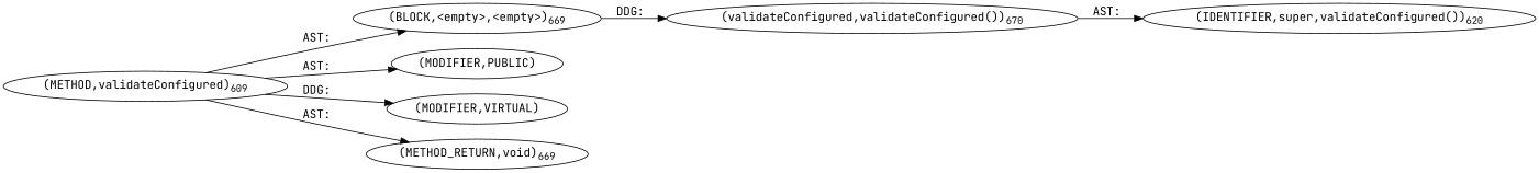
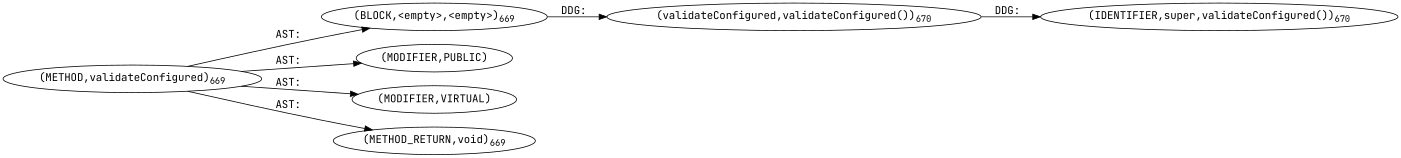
  digraph {
    fontname="JetBrains Mono"
    rankdir=LR
    node [fontname="JetBrains Mono"]
    edge [fontname="JetBrains Mono"]
-   n1 [label=<(METHOD,validateConfigured)<SUB>609</SUB>>]
+   n1 [label=<(METHOD,validateConfigured)<SUB>669</SUB>>]
    n2 [label=<(BLOCK,&lt;empty&gt;,&lt;empty&gt;)<SUB>669</SUB>>]
    n3 [label=<(MODIFIER,PUBLIC)>]
    n4 [label=<(MODIFIER,VIRTUAL)>]
    n5 [label=<(METHOD_RETURN,void)<SUB>669</SUB>>]
    n6 [label=<(validateConfigured,validateConfigured())<SUB>670</SUB>>]
-   n7 [label=<(IDENTIFIER,super,validateConfigured())<SUB>620</SUB>>]
+   n7 [label=<(IDENTIFIER,super,validateConfigured())<SUB>670</SUB>>]
    n1 -> n2 [label="AST: "]
    n1 -> n3 [label="AST: "]
-   n1 -> n4 [label="DDG: "]
+   n1 -> n4 [label="AST: "]
    n1 -> n5 [label="AST: "]
    n2 -> n6 [label="DDG: "]
-   n6 -> n7 [label="AST: "]
+   n6 -> n7 [label="DDG: "]
  }
